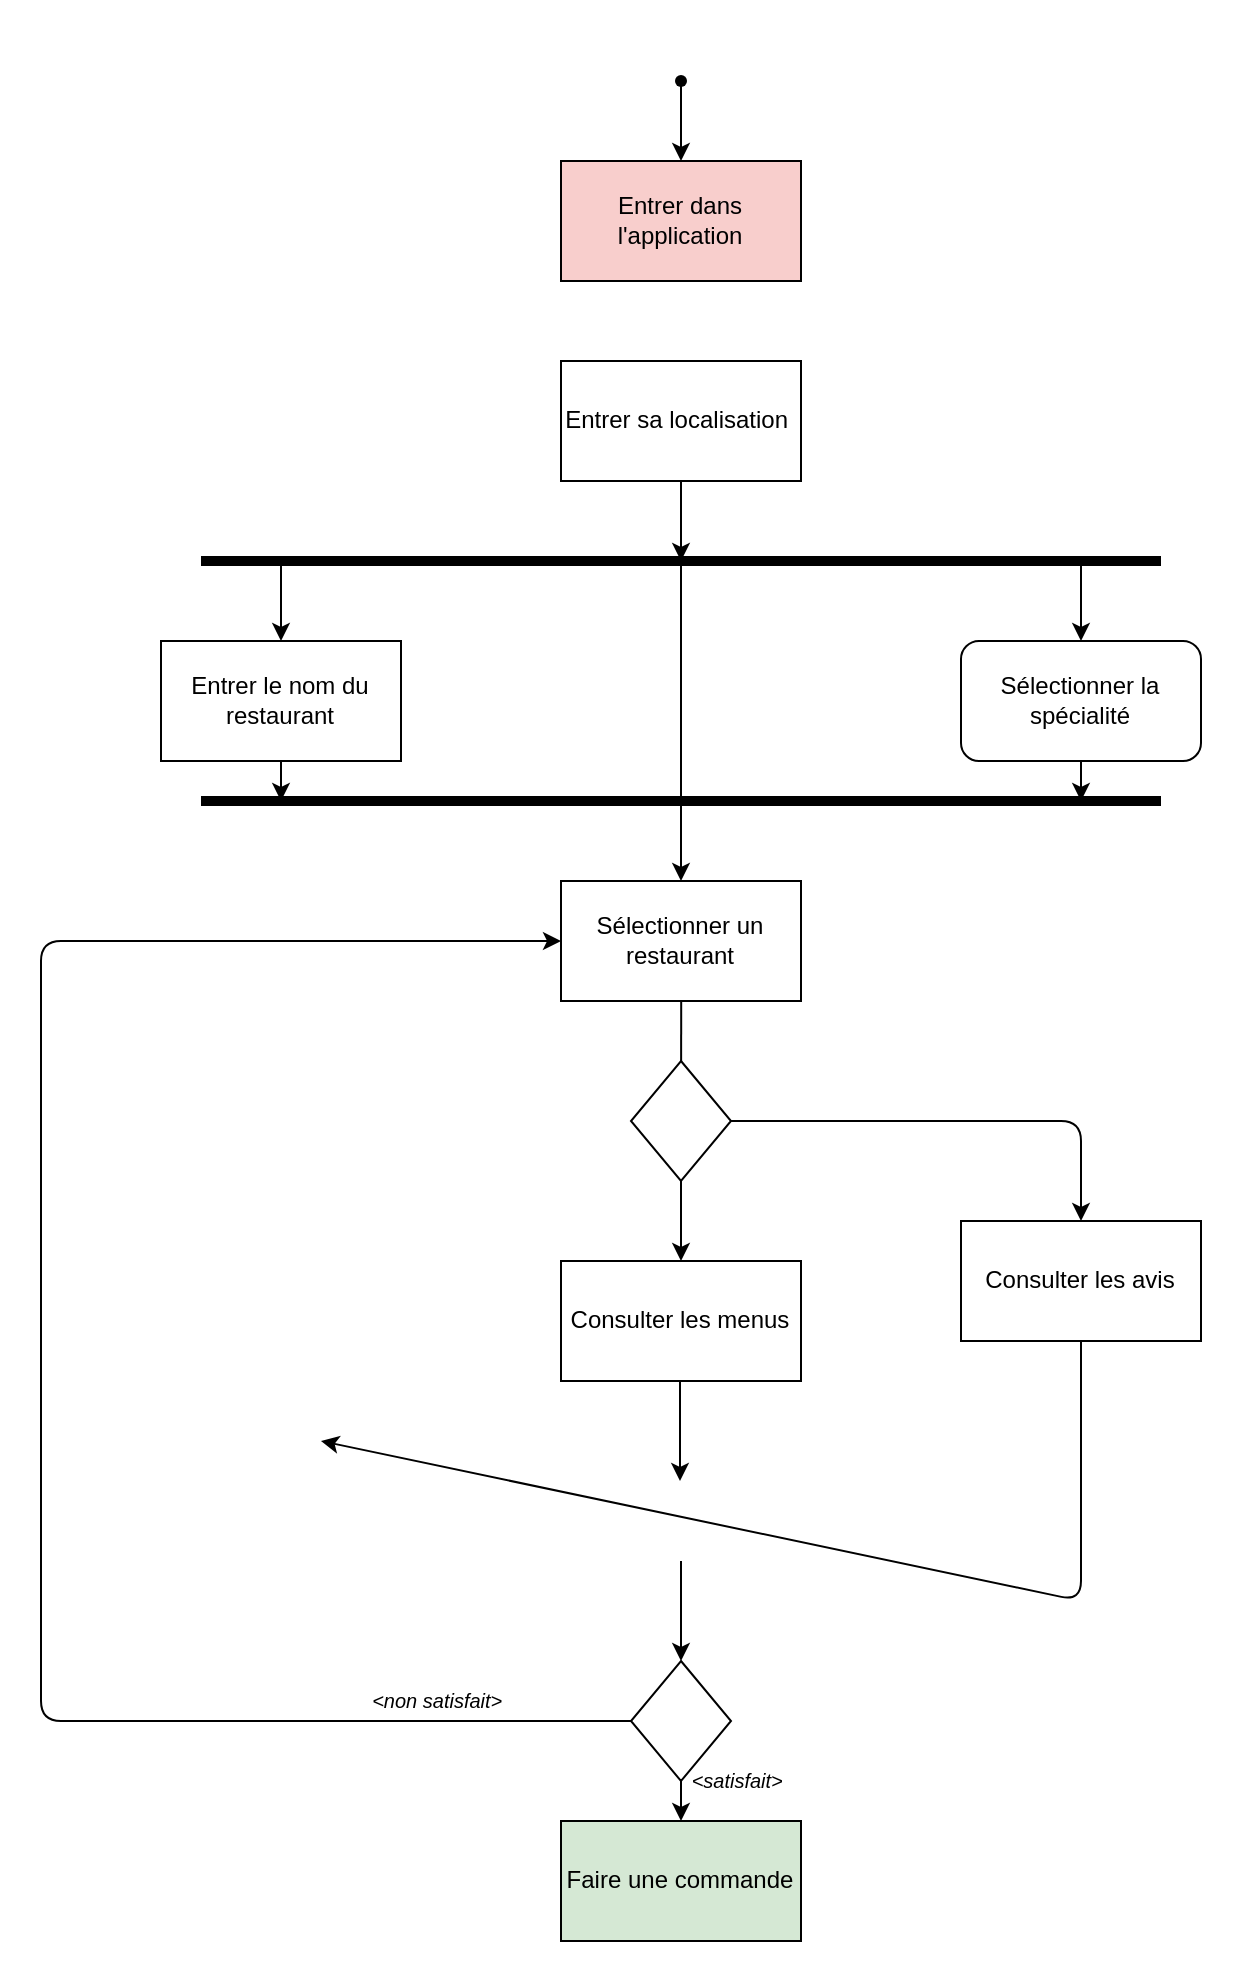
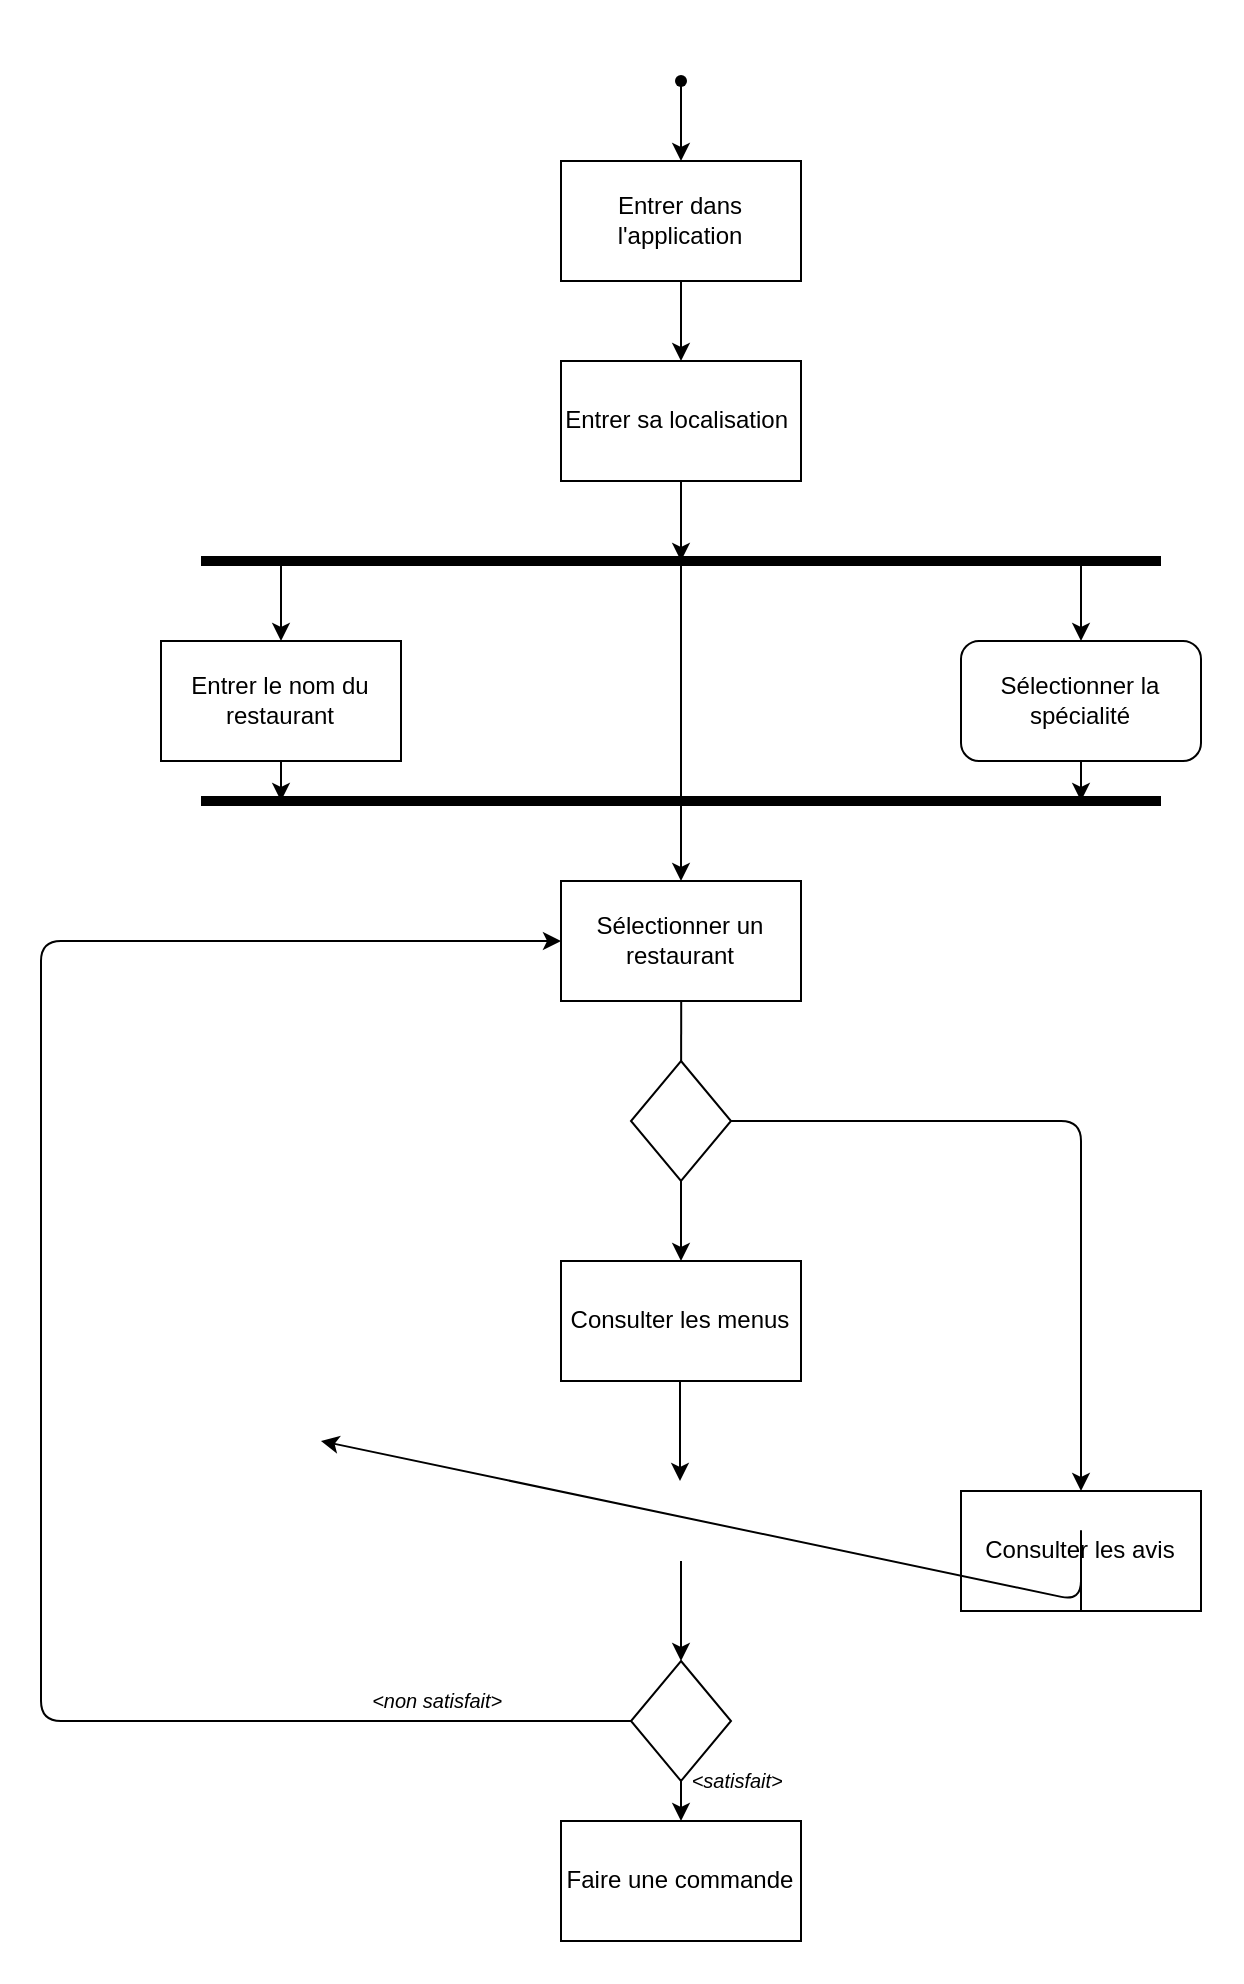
  <mxCell id="0" />
  <mxCell id="1" parent="0" />
  <mxCell id="2" value="" style="shape=waypoint;sketch=0;fillStyle=solid;size=6;pointerEvents=1;points=[];fillColor=none;resizable=0;rotatable=0;perimeter=centerPerimeter;snapToPoint=1;" parent="1" vertex="1"><mxGeometry x="320" y="20" width="40" height="40" as="geometry" /></mxCell>
  <mxCell id="3" value="" style="endArrow=classic;html=1;exitX=0.575;exitY=0.525;exitDx=0;exitDy=0;exitPerimeter=0;entryX=0.5;entryY=0;entryDx=0;entryDy=0;" parent="1" source="2" target="11" edge="1"><mxGeometry width="50" height="50" relative="1" as="geometry"><mxPoint x="330" y="330" as="sourcePoint" /><mxPoint x="300" y="50" as="targetPoint" /><Array as="points" /></mxGeometry></mxCell>
+ <mxCell id="4" value="" style="endArrow=classic;html=1;exitX=0.5;exitY=1;exitDx=0;exitDy=0;entryX=0.5;entryY=0;entryDx=0;entryDy=0;" parent="1" source="11" target="12" edge="1"><mxGeometry width="50" height="50" relative="1" as="geometry"><mxPoint x="170" y="140" as="sourcePoint" /><mxPoint x="340" y="210" as="targetPoint" /></mxGeometry></mxCell>
  <mxCell id="5" value="" style="edgeStyle=elbowEdgeStyle;elbow=horizontal;endArrow=classic;html=1;entryX=0;entryY=0.5;entryDx=0;entryDy=0;exitX=0;exitY=0.5;exitDx=0;exitDy=0;" parent="1" source="7" target="19" edge="1"><mxGeometry width="50" height="50" relative="1" as="geometry"><mxPoint x="310" y="650" as="sourcePoint" /><mxPoint x="280" y="590" as="targetPoint" /><Array as="points"><mxPoint x="20" y="790" /><mxPoint x="20" y="600" /><mxPoint x="20" y="500" /></Array></mxGeometry></mxCell>
  <mxCell id="6" value="&lt;span style=&quot;font-size: 10px&quot;&gt;&lt;i&gt;&amp;lt;non satisfait&amp;gt;&lt;/i&gt;&lt;b&gt;&amp;nbsp;&lt;/b&gt;&lt;/span&gt;" style="text;html=1;strokeColor=none;fillColor=none;align=center;verticalAlign=middle;whiteSpace=wrap;rounded=0;" parent="1" vertex="1"><mxGeometry x="150" y="840" width="140" height="20" as="geometry" /></mxCell>
  <mxCell id="7" value="" style="rhombus;whiteSpace=wrap;html=1;" parent="1" vertex="1"><mxGeometry x="315" y="830" width="50" height="60" as="geometry" /></mxCell>
  <mxCell id="8" value="" style="endArrow=none;html=1;exitX=0.483;exitY=0.4;exitDx=0;exitDy=0;exitPerimeter=0;entryX=0.5;entryY=0;entryDx=0;entryDy=0;endFill=0;" parent="1" edge="1"><mxGeometry width="50" height="50" relative="1" as="geometry"><mxPoint x="340.14" y="484" as="sourcePoint" /><mxPoint x="340" y="560" as="targetPoint" /></mxGeometry></mxCell>
  <mxCell id="9" value="" style="endArrow=classic;html=1;entryX=0.5;entryY=0;entryDx=0;entryDy=0;" parent="1" target="7" edge="1"><mxGeometry width="50" height="50" relative="1" as="geometry"><mxPoint x="340" y="780" as="sourcePoint" /><mxPoint x="450" y="800" as="targetPoint" /></mxGeometry></mxCell>
  <mxCell id="10" value="" style="endArrow=classic;html=1;exitX=0.5;exitY=1;exitDx=0;exitDy=0;" parent="1" source="7" edge="1"><mxGeometry width="50" height="50" relative="1" as="geometry"><mxPoint x="400" y="1000" as="sourcePoint" /><mxPoint x="340" y="910" as="targetPoint" /></mxGeometry></mxCell>
- <mxCell id="11" value="Entrer dans l'application" style="rounded=0;whiteSpace=wrap;html=1;sketch=0;fillColor=#f8cecc;" vertex="1" parent="1"><mxGeometry x="280" y="80" width="120" height="60" as="geometry" /></mxCell>
+ <mxCell id="11" value="Entrer dans l'application" style="rounded=0;whiteSpace=wrap;html=1;sketch=0;" vertex="1" parent="1"><mxGeometry x="280" y="80" width="120" height="60" as="geometry" /></mxCell>
  <mxCell id="12" value="Entrer sa localisation&amp;nbsp;" style="rounded=0;whiteSpace=wrap;html=1;sketch=0;" vertex="1" parent="1"><mxGeometry x="280" y="180" width="120" height="60" as="geometry" /></mxCell>
  <mxCell id="13" value="" style="endArrow=classic;html=1;exitX=0.5;exitY=1;exitDx=0;exitDy=0;" edge="1" parent="1" source="12"><mxGeometry width="50" height="50" relative="1" as="geometry"><mxPoint x="340" y="280" as="sourcePoint" /><mxPoint x="340" y="280" as="targetPoint" /></mxGeometry></mxCell>
  <mxCell id="14" value="" style="html=1;endArrow=none;endFill=0;strokeWidth=5;" edge="1" parent="1"><mxGeometry width="100" relative="1" as="geometry"><mxPoint x="100" y="280" as="sourcePoint" /><mxPoint x="580" y="280" as="targetPoint" /></mxGeometry></mxCell>
  <mxCell id="15" value="Entrer le nom du restaurant" style="rounded=0;whiteSpace=wrap;html=1;sketch=0;" vertex="1" parent="1"><mxGeometry x="80" y="320" width="120" height="60" as="geometry" /></mxCell>
  <mxCell id="16" value="" style="endArrow=classic;html=1;entryX=0.5;entryY=0;entryDx=0;entryDy=0;" edge="1" parent="1" target="15"><mxGeometry width="50" height="50" relative="1" as="geometry"><mxPoint x="140" y="280" as="sourcePoint" /><mxPoint x="390" y="380" as="targetPoint" /></mxGeometry></mxCell>
  <mxCell id="17" value="Sélectionner la spécialité" style="whiteSpace=wrap;html=1;sketch=0;rounded=1;" vertex="1" parent="1"><mxGeometry x="480" y="320" width="120" height="60" as="geometry" /></mxCell>
  <mxCell id="18" value="" style="endArrow=classic;html=1;" edge="1" parent="1" target="17"><mxGeometry width="50" height="50" relative="1" as="geometry"><mxPoint x="540" y="280" as="sourcePoint" /><mxPoint x="390" y="370" as="targetPoint" /></mxGeometry></mxCell>
  <mxCell id="19" value="Sélectionner un restaurant" style="rounded=0;whiteSpace=wrap;html=1;sketch=0;" vertex="1" parent="1"><mxGeometry x="280" y="440" width="120" height="60" as="geometry" /></mxCell>
- <mxCell id="20" value="Consulter les avis" style="rounded=0;whiteSpace=wrap;html=1;sketch=0;" vertex="1" parent="1"><mxGeometry x="480" y="610" width="120" height="60" as="geometry" /></mxCell>
+ <mxCell id="20" value="Consulter les avis" style="rounded=0;whiteSpace=wrap;html=1;sketch=0;" vertex="1" parent="1"><mxGeometry x="480" y="745" width="120" height="60" as="geometry" /></mxCell>
  <mxCell id="21" value="Consulter les menus" style="rounded=0;whiteSpace=wrap;html=1;sketch=0;" vertex="1" parent="1"><mxGeometry x="280" y="630" width="120" height="60" as="geometry" /></mxCell>
  <mxCell id="22" value="" style="endArrow=classic;html=1;entryX=0.5;entryY=0;entryDx=0;entryDy=0;exitX=0.5;exitY=1;exitDx=0;exitDy=0;" edge="1" parent="1" source="31" target="21"><mxGeometry width="50" height="50" relative="1" as="geometry"><mxPoint x="540" y="560" as="sourcePoint" /><mxPoint x="170" y="610" as="targetPoint" /><Array as="points" /></mxGeometry></mxCell>
  <mxCell id="23" value="" style="html=1;endArrow=none;endFill=0;strokeWidth=5;" edge="1" parent="1"><mxGeometry width="100" relative="1" as="geometry"><mxPoint x="100" y="400" as="sourcePoint" /><mxPoint x="580" y="400" as="targetPoint" /></mxGeometry></mxCell>
  <mxCell id="24" value="" style="endArrow=classic;html=1;" edge="1" parent="1"><mxGeometry width="50" height="50" relative="1" as="geometry"><mxPoint x="140" y="380" as="sourcePoint" /><mxPoint x="140" y="400" as="targetPoint" /></mxGeometry></mxCell>
  <mxCell id="25" value="" style="endArrow=classic;html=1;" edge="1" parent="1" source="17"><mxGeometry width="50" height="50" relative="1" as="geometry"><mxPoint x="150" y="390" as="sourcePoint" /><mxPoint x="540" y="400" as="targetPoint" /></mxGeometry></mxCell>
  <mxCell id="26" value="" style="endArrow=classic;html=1;entryX=0.5;entryY=0;entryDx=0;entryDy=0;" edge="1" parent="1" target="19"><mxGeometry width="50" height="50" relative="1" as="geometry"><mxPoint x="340" y="400" as="sourcePoint" /><mxPoint x="350" y="570" as="targetPoint" /></mxGeometry></mxCell>
  <mxCell id="27" value="" style="endArrow=classic;html=1;exitX=0.5;exitY=1;exitDx=0;exitDy=0;" edge="1" parent="1" source="20"><mxGeometry width="50" height="50" relative="1" as="geometry"><mxPoint x="169.5" y="568" as="sourcePoint" /><mxPoint x="160" y="720" as="targetPoint" /><Array as="points"><mxPoint x="540" y="760" /><mxPoint x="540" y="800" /></Array></mxGeometry></mxCell>
  <mxCell id="28" value="&lt;span style=&quot;font-size: 10px&quot;&gt;&lt;i&gt;&amp;lt;satisfait&amp;gt;&amp;nbsp;&lt;/i&gt;&lt;/span&gt;" style="text;html=1;strokeColor=none;fillColor=none;align=center;verticalAlign=middle;whiteSpace=wrap;rounded=0;" vertex="1" parent="1"><mxGeometry x="300" y="880" width="140" height="20" as="geometry" /></mxCell>
- <mxCell id="29" value="Faire une commande" style="rounded=0;whiteSpace=wrap;html=1;sketch=0;fillColor=#d5e8d4;" vertex="1" parent="1"><mxGeometry x="280" y="910" width="120" height="60" as="geometry" /></mxCell>
+ <mxCell id="29" value="Faire une commande" style="rounded=0;whiteSpace=wrap;html=1;sketch=0;" vertex="1" parent="1"><mxGeometry x="280" y="910" width="120" height="60" as="geometry" /></mxCell>
  <mxCell id="30" value="" style="endArrow=none;html=1;strokeWidth=1;endFill=0;" edge="1" parent="1"><mxGeometry width="50" height="50" relative="1" as="geometry"><mxPoint x="340" y="280" as="sourcePoint" /><mxPoint x="340" y="400" as="targetPoint" /></mxGeometry></mxCell>
  <mxCell id="31" value="" style="rhombus;whiteSpace=wrap;html=1;" vertex="1" parent="1"><mxGeometry x="315" y="530" width="50" height="60" as="geometry" /></mxCell>
  <mxCell id="32" value="" style="endArrow=none;html=1;strokeWidth=1;edgeStyle=orthogonalEdgeStyle;exitX=0.5;exitY=0;exitDx=0;exitDy=0;startArrow=classic;startFill=1;entryX=1;entryY=0.5;entryDx=0;entryDy=0;" edge="1" parent="1" source="20" target="31"><mxGeometry width="50" height="50" relative="1" as="geometry"><mxPoint x="160" y="560" as="sourcePoint" /><mxPoint x="540" y="560" as="targetPoint" /></mxGeometry></mxCell>
  <mxCell id="33" value="" style="endArrow=classic;html=1;entryX=0.5;entryY=0;entryDx=0;entryDy=0;" edge="1" parent="1"><mxGeometry width="50" height="50" relative="1" as="geometry"><mxPoint x="339.5" y="690" as="sourcePoint" /><mxPoint x="339.5" y="740" as="targetPoint" /></mxGeometry></mxCell>
